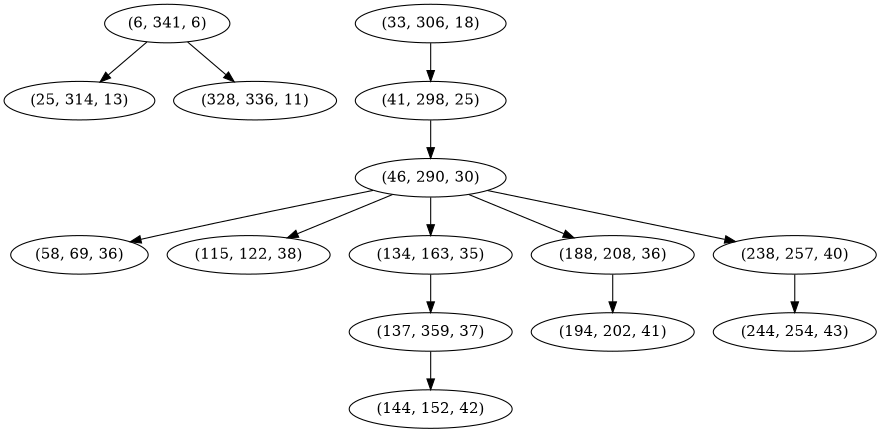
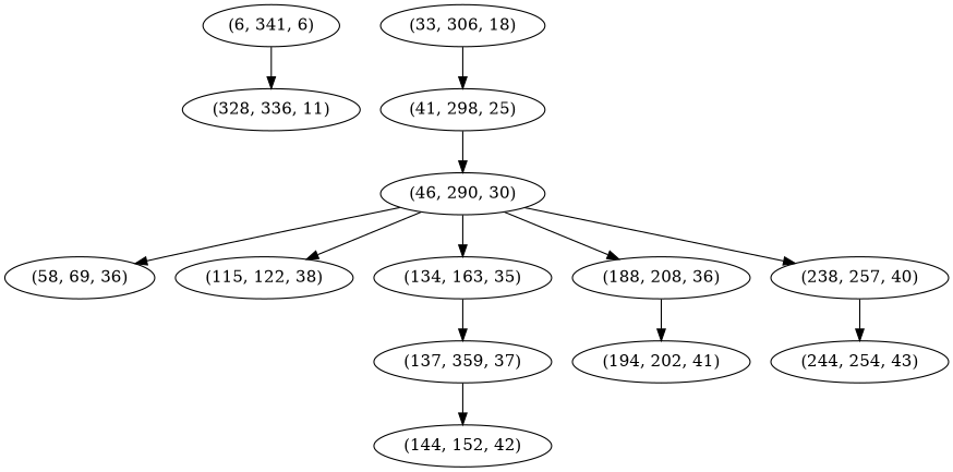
  digraph {
    "(6, 341, 6)"
-   "(25, 314, 13)"
    "(328, 336, 11)"
    "(33, 306, 18)"
    "(41, 298, 25)"
    "(46, 290, 30)"
    "(58, 69, 36)"
    "(115, 122, 38)"
    "(134, 163, 35)"
    "(188, 208, 36)"
    "(238, 257, 40)"
    n12 [label="(137, 359, 37)"]
    "(194, 202, 41)"
    "(244, 254, 43)"
    "(144, 152, 42)"
-   "(6, 341, 6)" -> "(25, 314, 13)"
    "(6, 341, 6)" -> "(328, 336, 11)"
    "(33, 306, 18)" -> "(41, 298, 25)"
    "(41, 298, 25)" -> "(46, 290, 30)"
    "(46, 290, 30)" -> "(58, 69, 36)"
    "(46, 290, 30)" -> "(115, 122, 38)"
    "(46, 290, 30)" -> "(134, 163, 35)"
    "(46, 290, 30)" -> "(188, 208, 36)"
    "(46, 290, 30)" -> "(238, 257, 40)"
    "(134, 163, 35)" -> n12
    "(188, 208, 36)" -> "(194, 202, 41)"
    "(238, 257, 40)" -> "(244, 254, 43)"
    n12 -> "(144, 152, 42)"
  }
